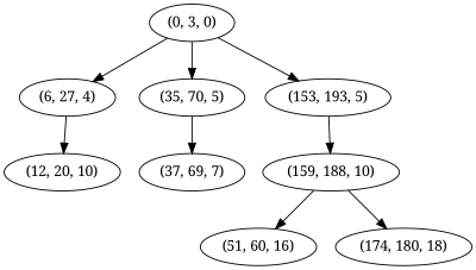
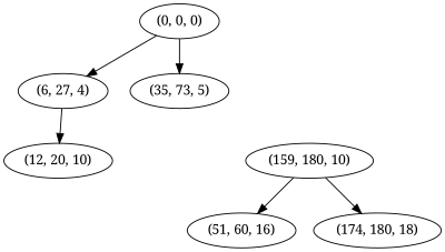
  digraph {
    fontname="Noto Serif"
    node [fontname="Noto Serif"]
    edge [fontname="Noto Serif"]
-   "(0, 0, 0)" [label="(0, 3, 0)"]
+   "(0, 0, 0)"
    "(6, 27, 4)"
-   "(35, 73, 5)" [label="(35, 70, 5)"]
-   "(153, 193, 5)"
+   "(35, 73, 5)"
    "(12, 20, 10)"
-   "(37, 69, 7)"
-   "(159, 188, 10)"
+   "(159, 188, 10)" [label="(159, 180, 10)"]
    "(51, 60, 16)"
    "(174, 180, 18)"
    "(0, 0, 0)" -> "(6, 27, 4)"
    "(0, 0, 0)" -> "(35, 73, 5)"
-   "(0, 0, 0)" -> "(153, 193, 5)"
    "(6, 27, 4)" -> "(12, 20, 10)"
-   "(35, 73, 5)" -> "(37, 69, 7)"
-   "(153, 193, 5)" -> "(159, 188, 10)"
    "(159, 188, 10)" -> "(51, 60, 16)"
    "(159, 188, 10)" -> "(174, 180, 18)"
  }
